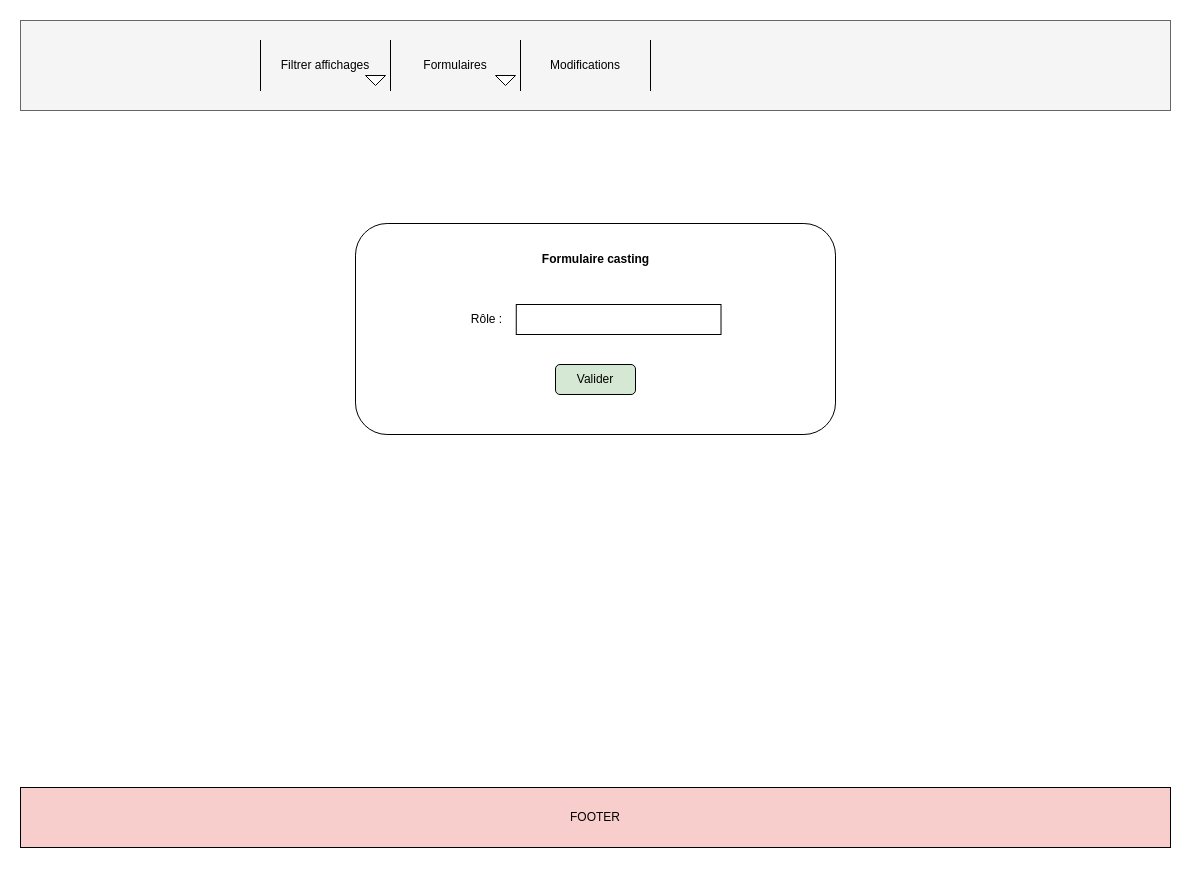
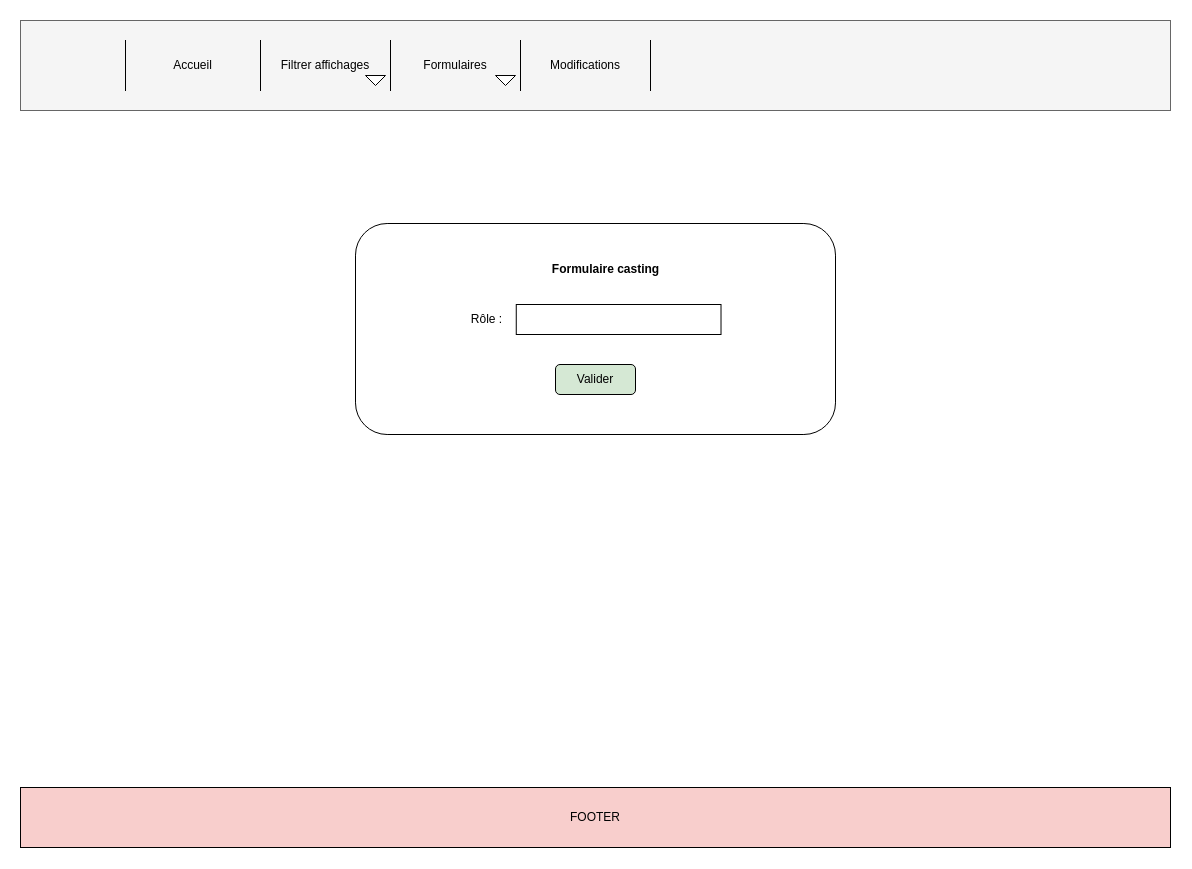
  <mxCell id="0" />
  <mxCell id="1" parent="0" />
  <mxCell id="2" value="" style="rounded=0;whiteSpace=wrap;html=1;fillColor=#f5f5f5;fontColor=#333333;strokeColor=#666666;" vertex="1" parent="1"><mxGeometry x="20" width="1150" height="90" as="geometry" y="20" /></mxCell>
  <mxCell id="3" value="Filtrer affichages" style="shape=partialRectangle;whiteSpace=wrap;html=1;bottom=0;top=0;fillColor=none;" vertex="1" parent="1"><mxGeometry x="260" y="40" width="130" height="50" as="geometry" /></mxCell>
  <mxCell id="4" value="Formulaires" style="shape=partialRectangle;whiteSpace=wrap;html=1;bottom=0;top=0;fillColor=none;" vertex="1" parent="1"><mxGeometry x="390" y="40" width="130" height="50" as="geometry" /></mxCell>
  <mxCell id="5" value="Modifications" style="shape=partialRectangle;whiteSpace=wrap;html=1;bottom=0;top=0;fillColor=none;" vertex="1" parent="1"><mxGeometry x="520" y="40" width="130" height="50" as="geometry" /></mxCell>
+ <mxCell id="6" value="&lt;p style=&quot;line-height: 120%;&quot;&gt;Accueil&lt;/p&gt;" style="shape=partialRectangle;whiteSpace=wrap;html=1;bottom=0;top=0;fillColor=none;" vertex="1" parent="1"><mxGeometry x="125" y="40" width="135" height="50" as="geometry" /></mxCell>
  <mxCell id="7" value="" style="triangle;whiteSpace=wrap;html=1;rotation=90;" vertex="1" parent="1"><mxGeometry x="370" y="70" width="10" height="20" as="geometry" /></mxCell>
  <mxCell id="8" value="" style="triangle;whiteSpace=wrap;html=1;rotation=90;" vertex="1" parent="1"><mxGeometry x="500" y="70" width="10" height="20" as="geometry" /></mxCell>
  <mxCell id="9" value="FOOTER" style="rounded=0;whiteSpace=wrap;html=1;resizeWidth=0;fillColor=#f8cecc;" vertex="1" parent="1"><mxGeometry x="20" y="787" width="1150" height="60" as="geometry" /></mxCell>
  <mxCell id="10" value="" style="rounded=1;whiteSpace=wrap;html=1;" vertex="1" parent="1"><mxGeometry x="355" y="223" width="480" height="211" as="geometry" /></mxCell>
- <mxCell id="11" value="&lt;b&gt;Formulaire casting&lt;br&gt;&lt;/b&gt;" style="text;html=1;strokeColor=none;fillColor=none;align=center;verticalAlign=middle;whiteSpace=wrap;rounded=0;" vertex="1" parent="1"><mxGeometry x="481.75" y="244" width="226.5" height="30" as="geometry" /></mxCell>
+ <mxCell id="11" value="&lt;b&gt;Formulaire casting&lt;br&gt;&lt;/b&gt;" style="text;html=1;strokeColor=none;fillColor=none;align=center;verticalAlign=middle;whiteSpace=wrap;rounded=0;" vertex="1" parent="1"><mxGeometry x="491.75" y="254" width="226.5" height="30" as="geometry" /></mxCell>
  <mxCell id="12" value="Rôle :" style="text;html=1;strokeColor=none;fillColor=none;align=center;verticalAlign=middle;whiteSpace=wrap;rounded=0;" vertex="1" parent="1"><mxGeometry x="468" y="304" width="36.88" height="30" as="geometry" /></mxCell>
  <mxCell id="13" value="Valider" style="rounded=1;whiteSpace=wrap;html=1;fillColor=#d5e8d4;" vertex="1" parent="1"><mxGeometry x="555" y="364" width="80" height="30" as="geometry" /></mxCell>
  <mxCell id="14" value="" style="rounded=0;whiteSpace=wrap;html=1;" vertex="1" parent="1"><mxGeometry x="515.76" y="304" width="204.75" height="30" as="geometry" /></mxCell>
